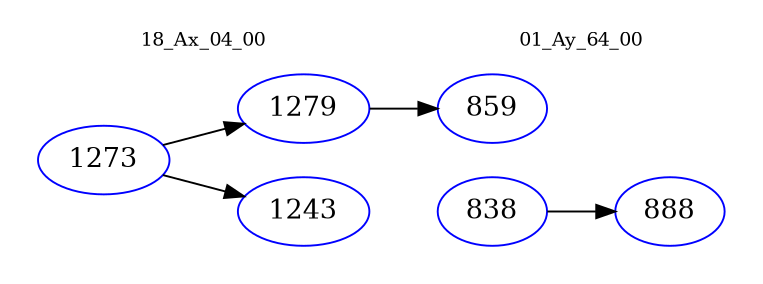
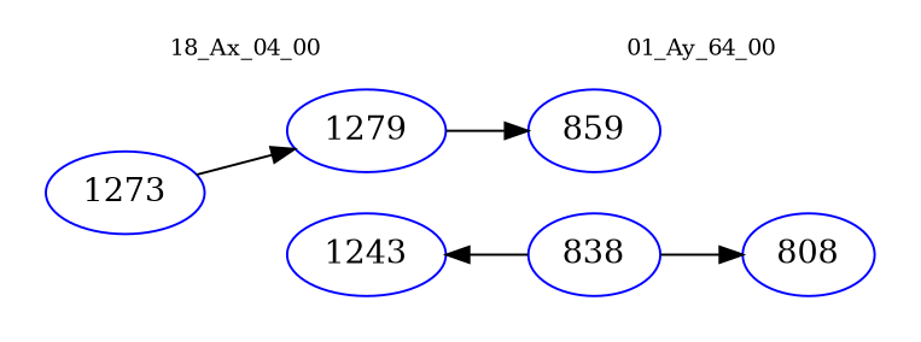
  digraph {
    rankdir=LR
    node [color=blue]
    edge [color=black]
    n1 [label=1273]
    n2 [label=1243]
    n3 [label=1279]
    n4 [label=838]
-   n5 [label=888]
+   n5 [label=808]
    n6 [label=859]
    subgraph cluster_1 {
      color=white
      fontsize=10
      label="18_Ax_04_00"
      n1
      n2
      n3
    }
    subgraph cluster_2 {
      color=white
      fontsize=10
      label="01_Ay_64_00"
      n4
      n5
      n6
    }
-   n1 -> n2
+   n4 -> n2
    n1 -> n3
    n3 -> n6
    n4 -> n5
  }
